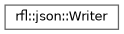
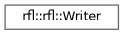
  digraph {
    rankdir=LR
-   n1 [color=grey40 fillcolor=white fontname=Helvetica fontsize=10 height=0.2 label="rfl::json::Writer" shape=box style=filled width=0.4]
+   n1 [color=grey40 fillcolor=white fontname=Helvetica fontsize=10 height=0.2 label="rfl::rfl::Writer" shape=box style=filled width=0.4]
  }
